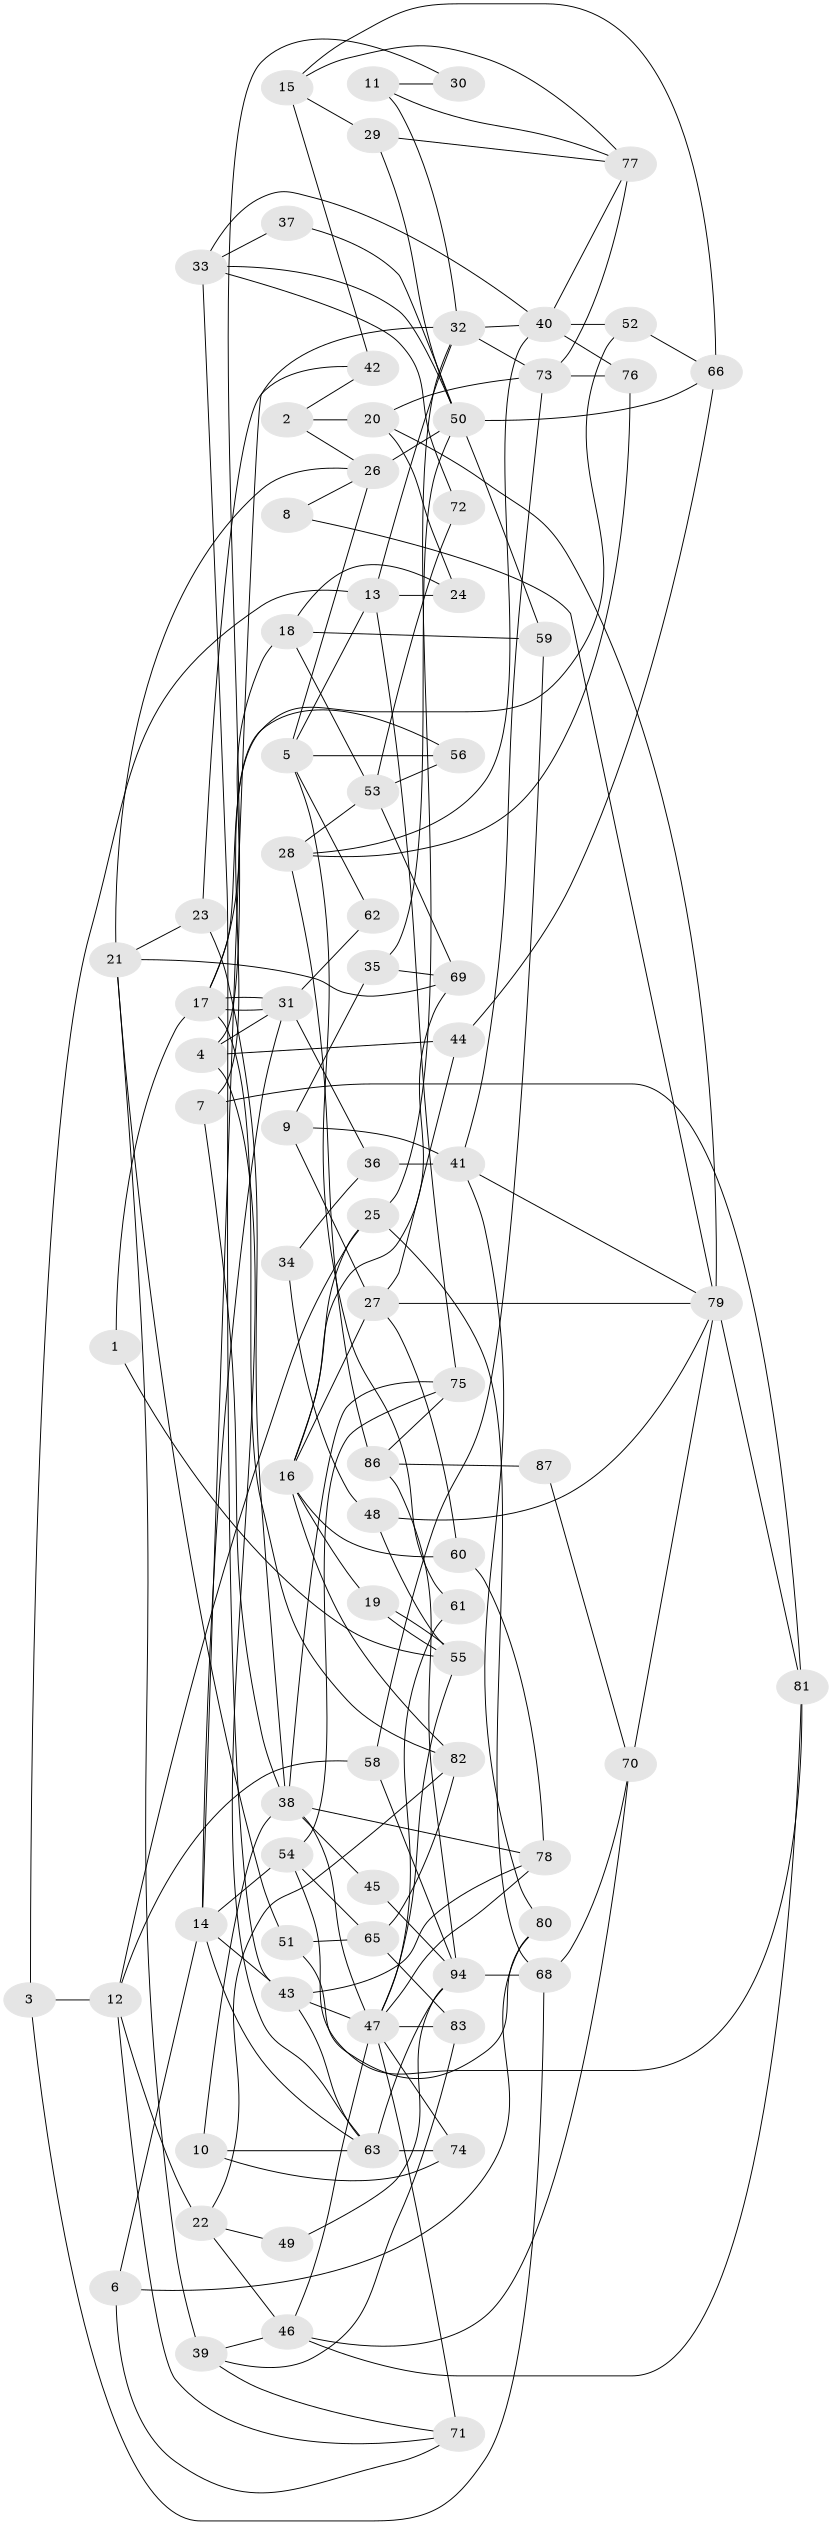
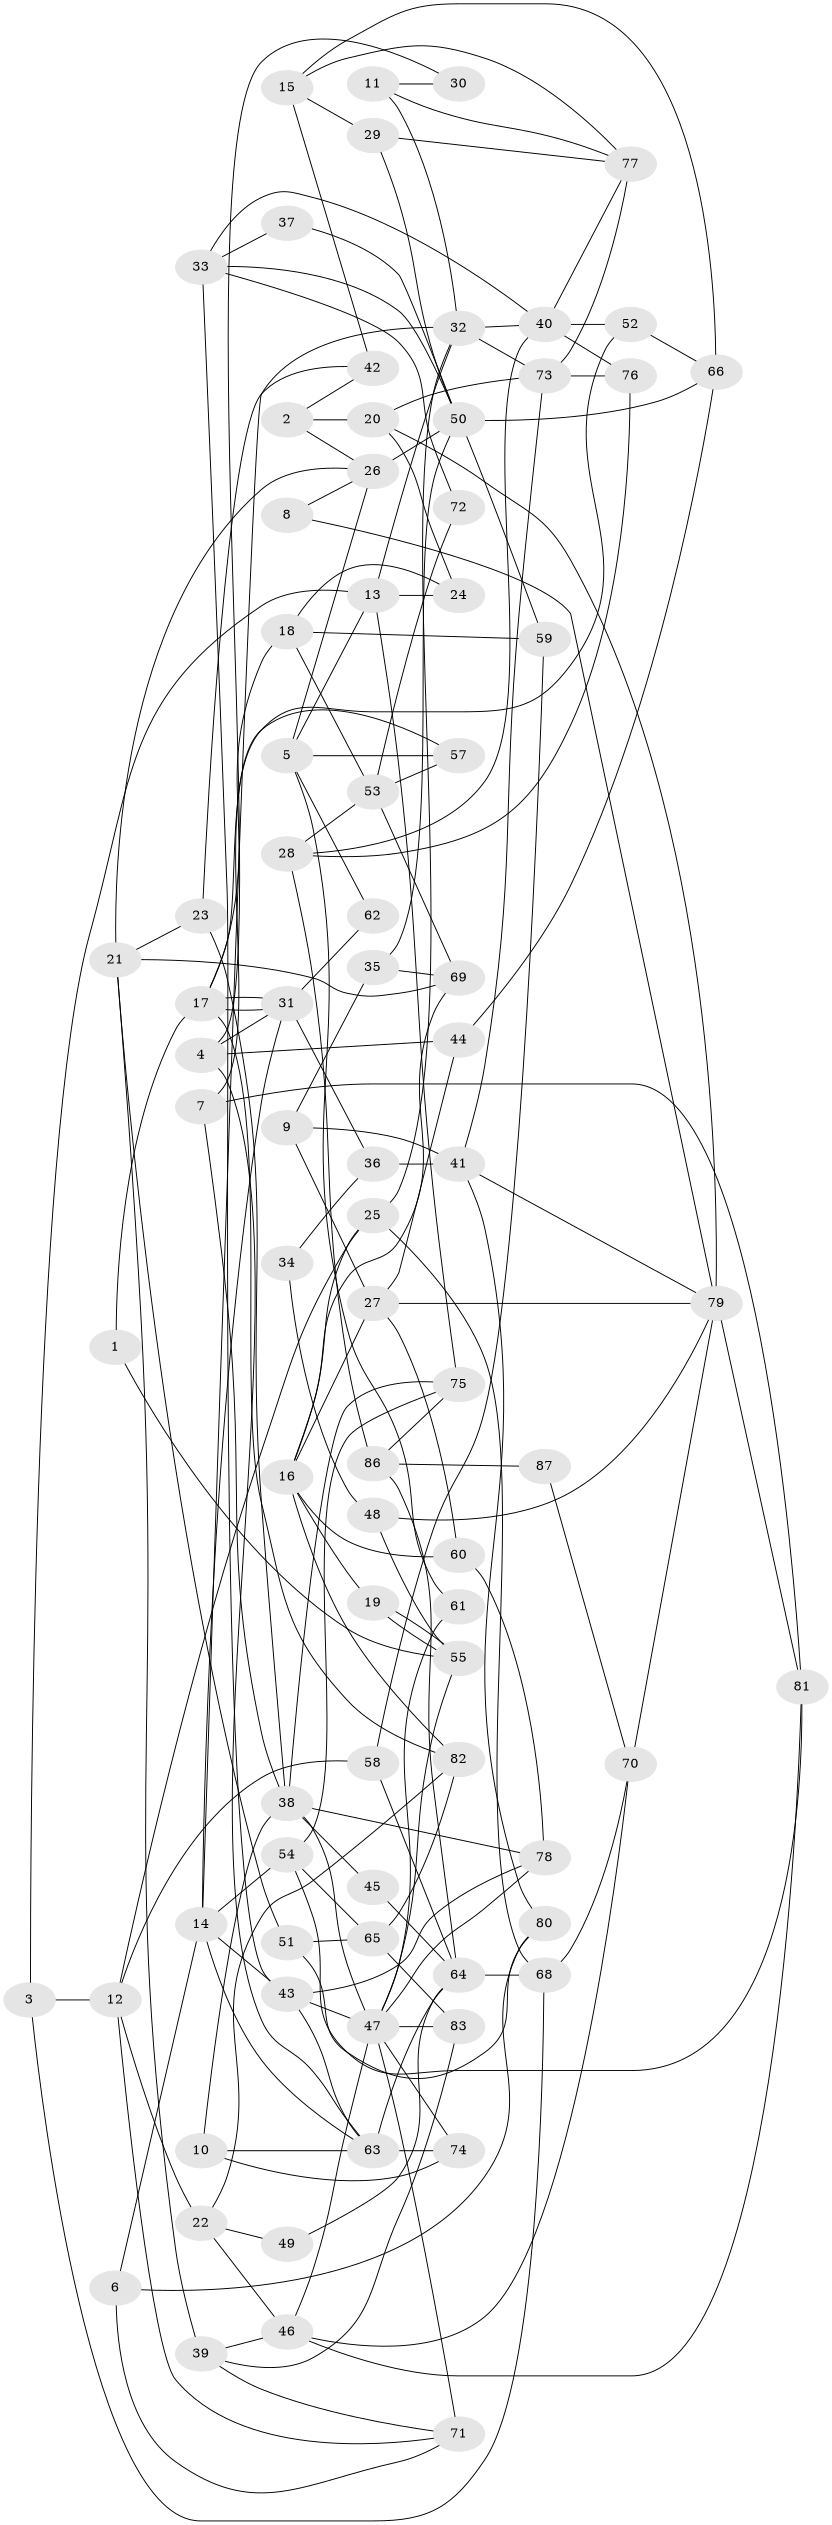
  graph {
    rankdir=LR
    node [color=gray90 style=filled]
    1
    17
    55
    31
-   57 [label=56]
+   57
    82
    18
    60
    78
    2
    20
    26
    42
    79
    24
    73
    50
    3
    12
    13
    68
    71
    22
    25
    58
    32
    75
    43
    63
    47
    70
    4
    30
    44
    62
    36
    66
    74
-   64 [label=94]
+   64
    5
    61
    6
    14
    80
    54
    7
    38
    52
    81
    45
    8
    9
    27
    35
    41
    69
    10
    11
    77
    40
    46
    49
    59
    65
    15
    29
    16
    19
    53
    72
    76
    21
    23
    39
    51
    83
    28
    n78 [label=86]
    n79 [label=87]
    33
    37
    34
    48
    1 -- 17
    1 -- 55
    17 -- 31
    17 -- 31
    17 -- 57
    17 -- 82
    17 -- 18
    31 -- 62
    31 -- 36
    18 -- 24
    18 -- 59
    18 -- 53
    60 -- 78
    2 -- 20
    2 -- 26
    2 -- 42
    20 -- 79
    20 -- 24
    20 -- 73
    26 -- 50
    79 -- 81
    73 -- 77
    73 -- 76
    50 -- 66
    50 -- 59
    3 -- 12
    3 -- 13
    3 -- 68
    12 -- 71
    12 -- 22
    12 -- 25
    12 -- 58
    13 -- 24
    13 -- 32
    13 -- 75
    68 -- 70
    22 -- 82
    22 -- 46
    22 -- 49
    25 -- 68
    25 -- 32
    58 -- 64
    58 -- 59
    32 -- 73
    32 -- 40
    43 -- 78
    43 -- 63
    43 -- 47
    63 -- 74
    63 -- 64
    47 -- 55
    47 -- 78
    47 -- 71
    47 -- 74
    47 -- 61
    47 -- 83
    70 -- 79
    4 -- 31
    4 -- 63
    4 -- 30
    4 -- 44
    44 -- 66
    36 -- 41
    64 -- 68
    5 -- 57
    5 -- 26
    5 -- 13
    5 -- 62
    5 -- 61
    6 -- 71
    6 -- 14
    6 -- 80
    14 -- 31
    14 -- 32
    14 -- 43
    14 -- 63
    14 -- 54
    54 -- 75
    54 -- 81
    54 -- 65
    7 -- 38
    7 -- 52
    7 -- 81
    38 -- 78
    38 -- 75
    38 -- 47
    38 -- 45
    52 -- 66
    45 -- 64
    8 -- 26
    8 -- 79
    9 -- 27
    9 -- 35
    9 -- 41
    27 -- 60
    27 -- 79
    27 -- 44
    35 -- 50
    35 -- 69
    41 -- 79
    41 -- 73
    41 -- 80
    10 -- 63
    10 -- 74
    10 -- 38
    11 -- 32
    11 -- 30
    11 -- 77
    40 -- 52
    40 -- 77
    40 -- 76
    46 -- 47
    46 -- 70
    46 -- 81
    49 -- 64
    65 -- 82
    65 -- 83
    15 -- 42
    15 -- 66
    15 -- 77
    15 -- 29
    29 -- 50
    29 -- 77
    16 -- 82
    16 -- 60
    16 -- 25
    16 -- 27
    16 -- 69
    16 -- 19
    19 -- 55
    19 -- 55
    53 -- 57
    53 -- 69
    53 -- 72
    21 -- 26
    21 -- 69
    21 -- 23
    21 -- 39
    21 -- 51
    23 -- 42
    23 -- 38
    39 -- 71
    39 -- 46
    39 -- 83
    51 -- 80
    51 -- 65
    28 -- 40
    28 -- 53
    28 -- 76
    28 -- n78
    n78 -- 75
    n78 -- 64
    n78 -- n79
    n79 -- 70
    33 -- 50
    33 -- 43
    33 -- 40
    33 -- 72
    33 -- 37
    37 -- 50
    34 -- 36
    34 -- 48
    48 -- 55
    48 -- 79
  }
